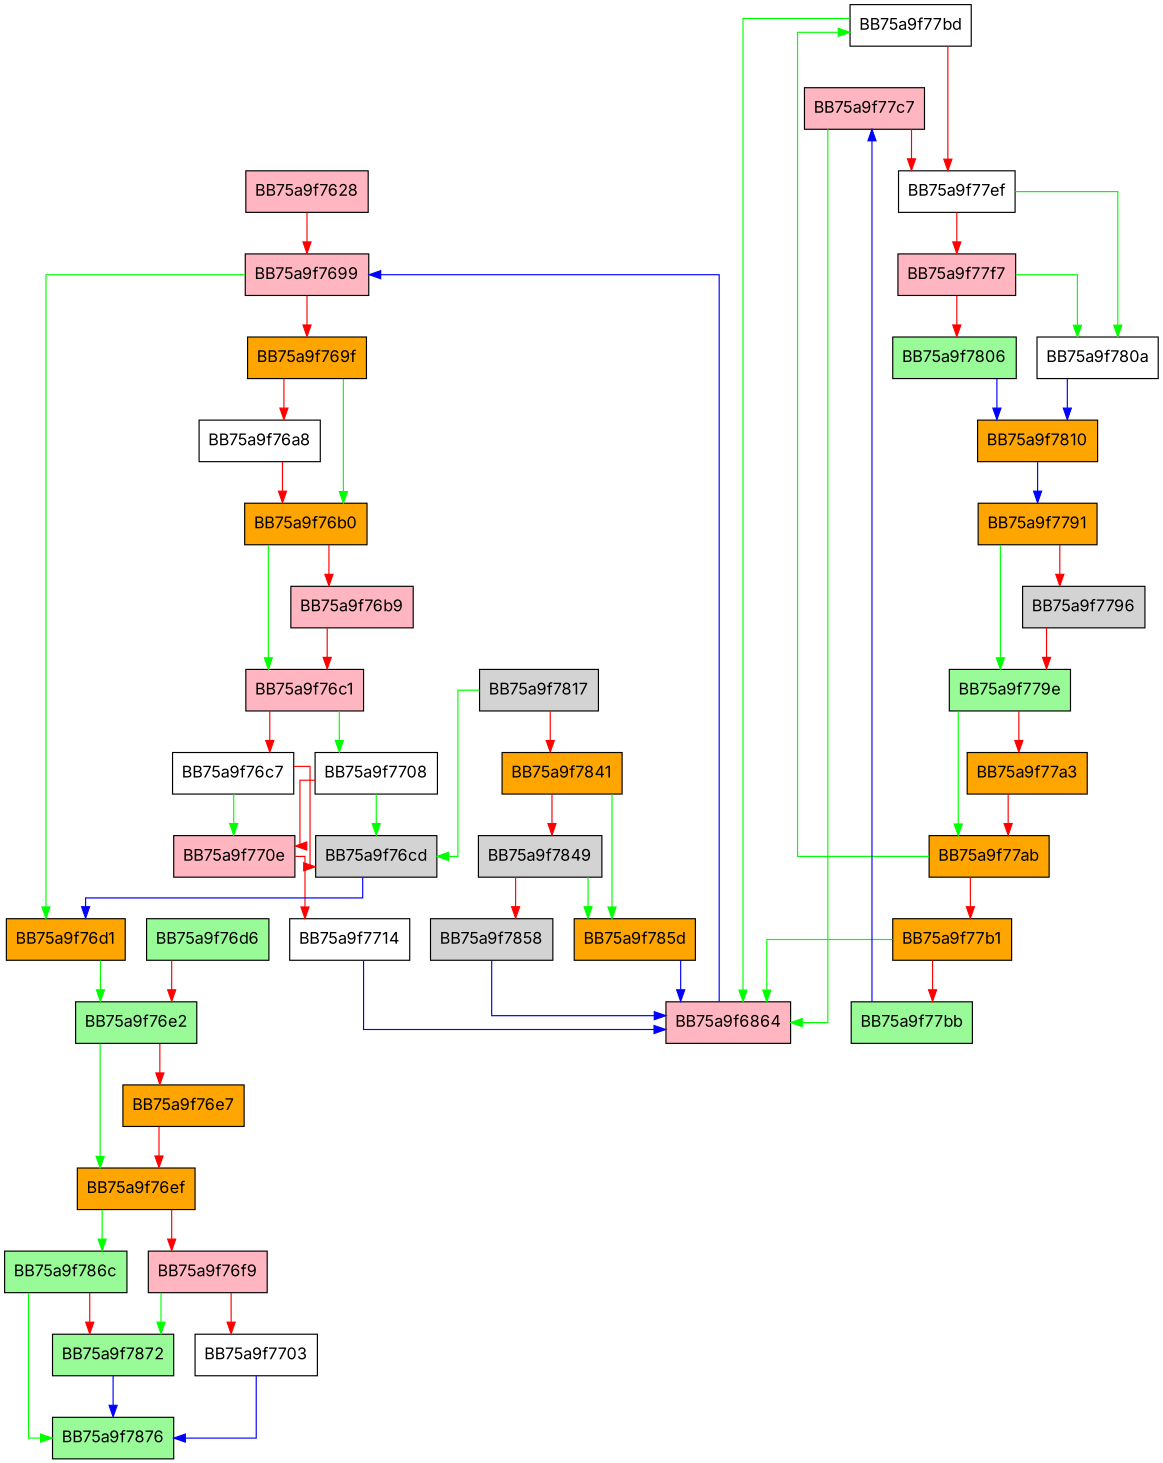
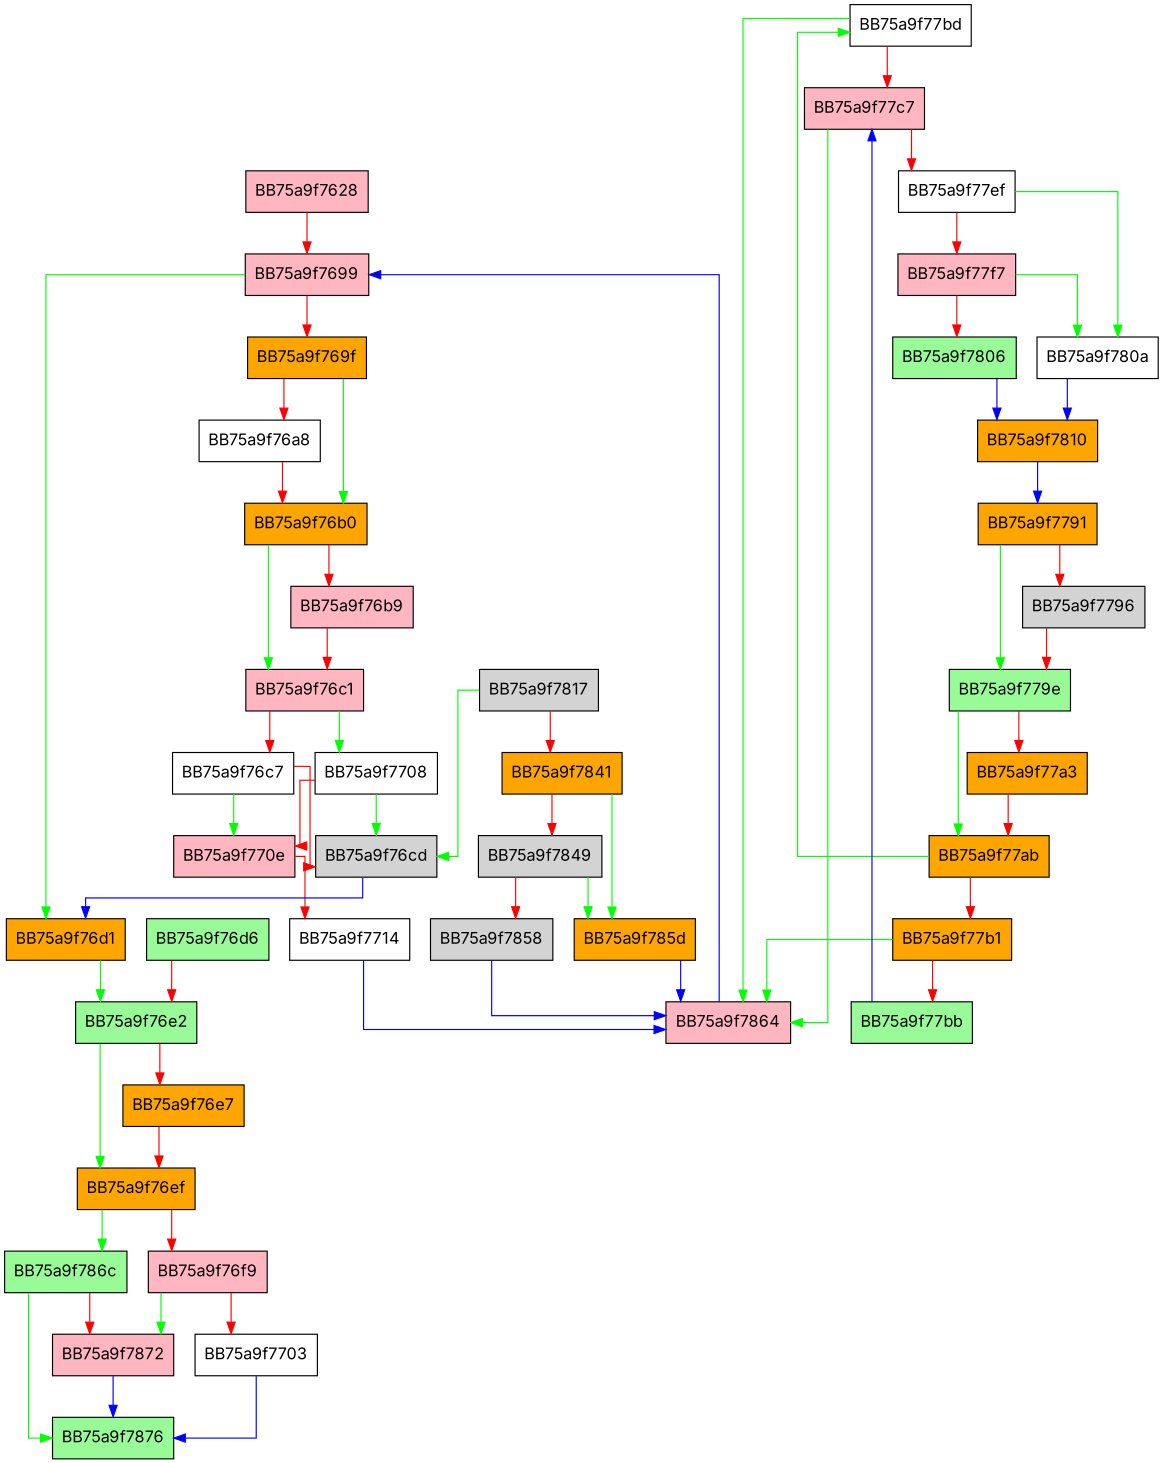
  digraph {
    fontname=Inter
    splines=ortho
    node [fillcolor=orange fontname=Inter shape=box style=filled]
    edge [color=red fontname=Inter]
    BB75a9f7628 [fillcolor=lightpink]
    BB75a9f7699 [fillcolor=lightpink]
    BB75a9f76d1
    BB75a9f769f
    BB75a9f76e2 [fillcolor=palegreen]
    BB75a9f76b0
    BB75a9f76a8 [fillcolor=white]
    BB75a9f76ef
    BB75a9f76e7
    BB75a9f76d6 [fillcolor=palegreen]
    BB75a9f76c1 [fillcolor=lightpink]
    BB75a9f76b9 [fillcolor=lightpink]
    BB75a9f7708 [fillcolor=white]
    BB75a9f76c7 [fillcolor=white]
    BB75a9f770e [fillcolor=lightpink]
    BB75a9f76cd [fillcolor=lightgrey]
    BB75a9f7714 [fillcolor=white]
-   BB75a9f7864 [fillcolor=lightpink label=BB75a9f6864]
+   BB75a9f7864 [fillcolor=lightpink]
    BB75a9f786c [fillcolor=palegreen]
    BB75a9f76f9 [fillcolor=lightpink]
-   BB75a9f7872 [fillcolor=palegreen]
+   BB75a9f7872 [fillcolor=lightpink]
    BB75a9f7876 [fillcolor=palegreen]
    BB75a9f7703 [fillcolor=white]
    BB75a9f7817 [fillcolor=lightgrey]
    BB75a9f7841
    BB75a9f7791
    BB75a9f779e [fillcolor=palegreen]
    BB75a9f7796 [fillcolor=lightgrey]
    BB75a9f785d
    BB75a9f7849 [fillcolor=lightgrey]
    BB75a9f77ab
    BB75a9f77a3
    BB75a9f77bd [fillcolor=white]
    BB75a9f77b1
    BB75a9f77c7 [fillcolor=lightpink]
    BB75a9f77bb [fillcolor=palegreen]
    BB75a9f77ef [fillcolor=white]
    BB75a9f780a [fillcolor=white]
    BB75a9f77f7 [fillcolor=lightpink]
    BB75a9f7810
    BB75a9f7806 [fillcolor=palegreen]
    BB75a9f7858 [fillcolor=lightgrey]
    BB75a9f7628 -> BB75a9f7699
    BB75a9f7699 -> BB75a9f76d1 [color=green]
    BB75a9f7699 -> BB75a9f769f
    BB75a9f76d1 -> BB75a9f76e2 [color=green]
    BB75a9f769f -> BB75a9f76b0 [color=green]
    BB75a9f769f -> BB75a9f76a8
    BB75a9f76e2 -> BB75a9f76ef [color=green]
    BB75a9f76e2 -> BB75a9f76e7
    BB75a9f76b0 -> BB75a9f76c1 [color=green]
    BB75a9f76b0 -> BB75a9f76b9
    BB75a9f76a8 -> BB75a9f76b0
    BB75a9f76ef -> BB75a9f786c [color=green]
    BB75a9f76ef -> BB75a9f76f9
    BB75a9f76e7 -> BB75a9f76ef
    BB75a9f76d6 -> BB75a9f76e2
    BB75a9f76c1 -> BB75a9f7708 [color=green]
    BB75a9f76c1 -> BB75a9f76c7
    BB75a9f76b9 -> BB75a9f76c1
    BB75a9f7708 -> BB75a9f770e
    BB75a9f7708 -> BB75a9f76cd [color=green]
    BB75a9f76c7 -> BB75a9f770e [color=green]
    BB75a9f76c7 -> BB75a9f76cd
    BB75a9f770e -> BB75a9f7714
    BB75a9f76cd -> BB75a9f76d1 [color=blue]
    BB75a9f7714 -> BB75a9f7864 [color=blue]
    BB75a9f7864 -> BB75a9f7699 [color=blue]
    BB75a9f786c -> BB75a9f7872
    BB75a9f786c -> BB75a9f7876 [color=green]
    BB75a9f76f9 -> BB75a9f7872 [color=green]
    BB75a9f76f9 -> BB75a9f7703
    BB75a9f7872 -> BB75a9f7876 [color=blue]
    BB75a9f7703 -> BB75a9f7876 [color=blue]
    BB75a9f7817 -> BB75a9f76cd [color=green]
    BB75a9f7817 -> BB75a9f7841
    BB75a9f7841 -> BB75a9f785d [color=green]
    BB75a9f7841 -> BB75a9f7849
    BB75a9f7791 -> BB75a9f779e [color=green]
    BB75a9f7791 -> BB75a9f7796
    BB75a9f779e -> BB75a9f77ab [color=green]
    BB75a9f779e -> BB75a9f77a3
    BB75a9f7796 -> BB75a9f779e
    BB75a9f785d -> BB75a9f7864 [color=blue]
    BB75a9f7849 -> BB75a9f785d [color=green]
    BB75a9f7849 -> BB75a9f7858
    BB75a9f77ab -> BB75a9f77bd [color=green]
    BB75a9f77ab -> BB75a9f77b1
    BB75a9f77a3 -> BB75a9f77ab
    BB75a9f77bd -> BB75a9f7864 [color=green]
-   BB75a9f77bd -> BB75a9f77ef
+   BB75a9f77bd -> BB75a9f77c7
    BB75a9f77b1 -> BB75a9f7864 [color=green]
    BB75a9f77b1 -> BB75a9f77bb
    BB75a9f77c7 -> BB75a9f7864 [color=green]
    BB75a9f77c7 -> BB75a9f77ef
    BB75a9f77bb -> BB75a9f77c7 [color=blue]
    BB75a9f77ef -> BB75a9f780a [color=green]
    BB75a9f77ef -> BB75a9f77f7
    BB75a9f780a -> BB75a9f7810 [color=blue]
    BB75a9f77f7 -> BB75a9f780a [color=green]
    BB75a9f77f7 -> BB75a9f7806
    BB75a9f7810 -> BB75a9f7791 [color=blue]
    BB75a9f7806 -> BB75a9f7810 [color=blue]
    BB75a9f7858 -> BB75a9f7864 [color=blue]
  }
